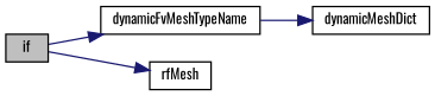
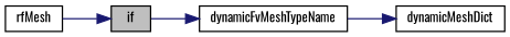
  digraph {
    fontname=Oswald
    rankdir=LR
    node [color=black fillcolor=white fontname=Oswald fontsize=10 shape=record style=filled]
    edge [color=midnightblue fontname=Oswald fontsize=10 labelfontname=Helvetica labelfontsize=10 style=solid]
    n1 [fillcolor=grey75 fontcolor=black height=0.2 label=if width=0.4]
    n2 [height=0.2 label=dynamicFvMeshTypeName width=0.4]
    n3 [height=0.2 label=rfMesh width=0.4]
    n4 [height=0.2 label=dynamicMeshDict width=0.4]
    n1 -> n2
-   n1 -> n3
+   n3 -> n1
    n2 -> n4
  }
